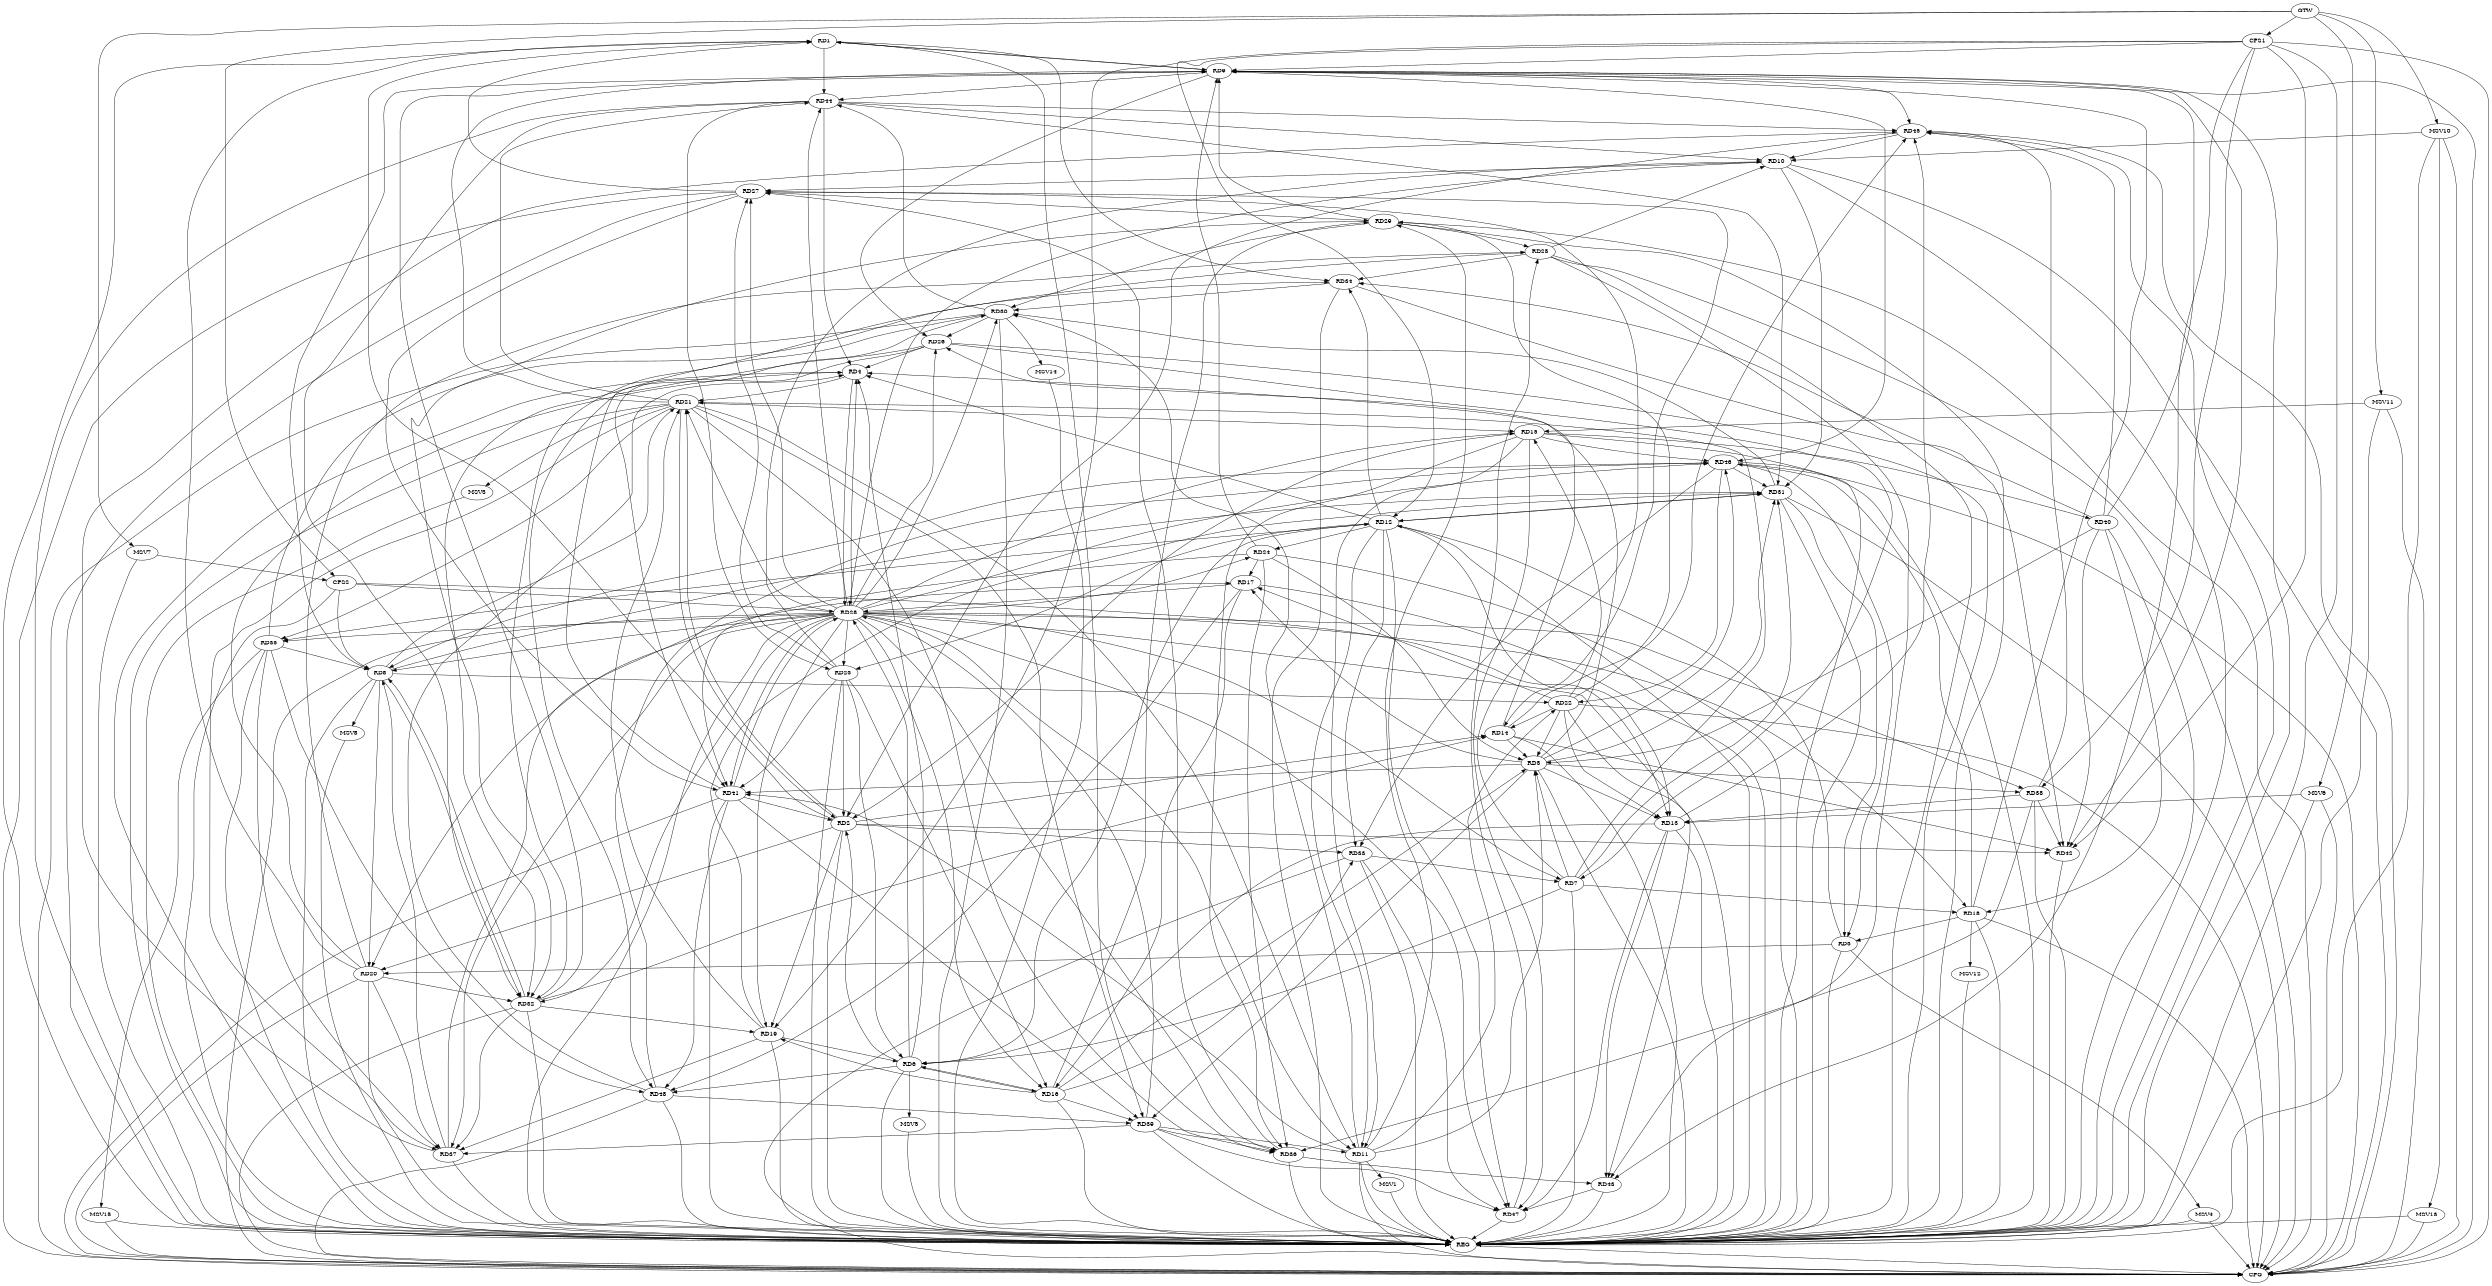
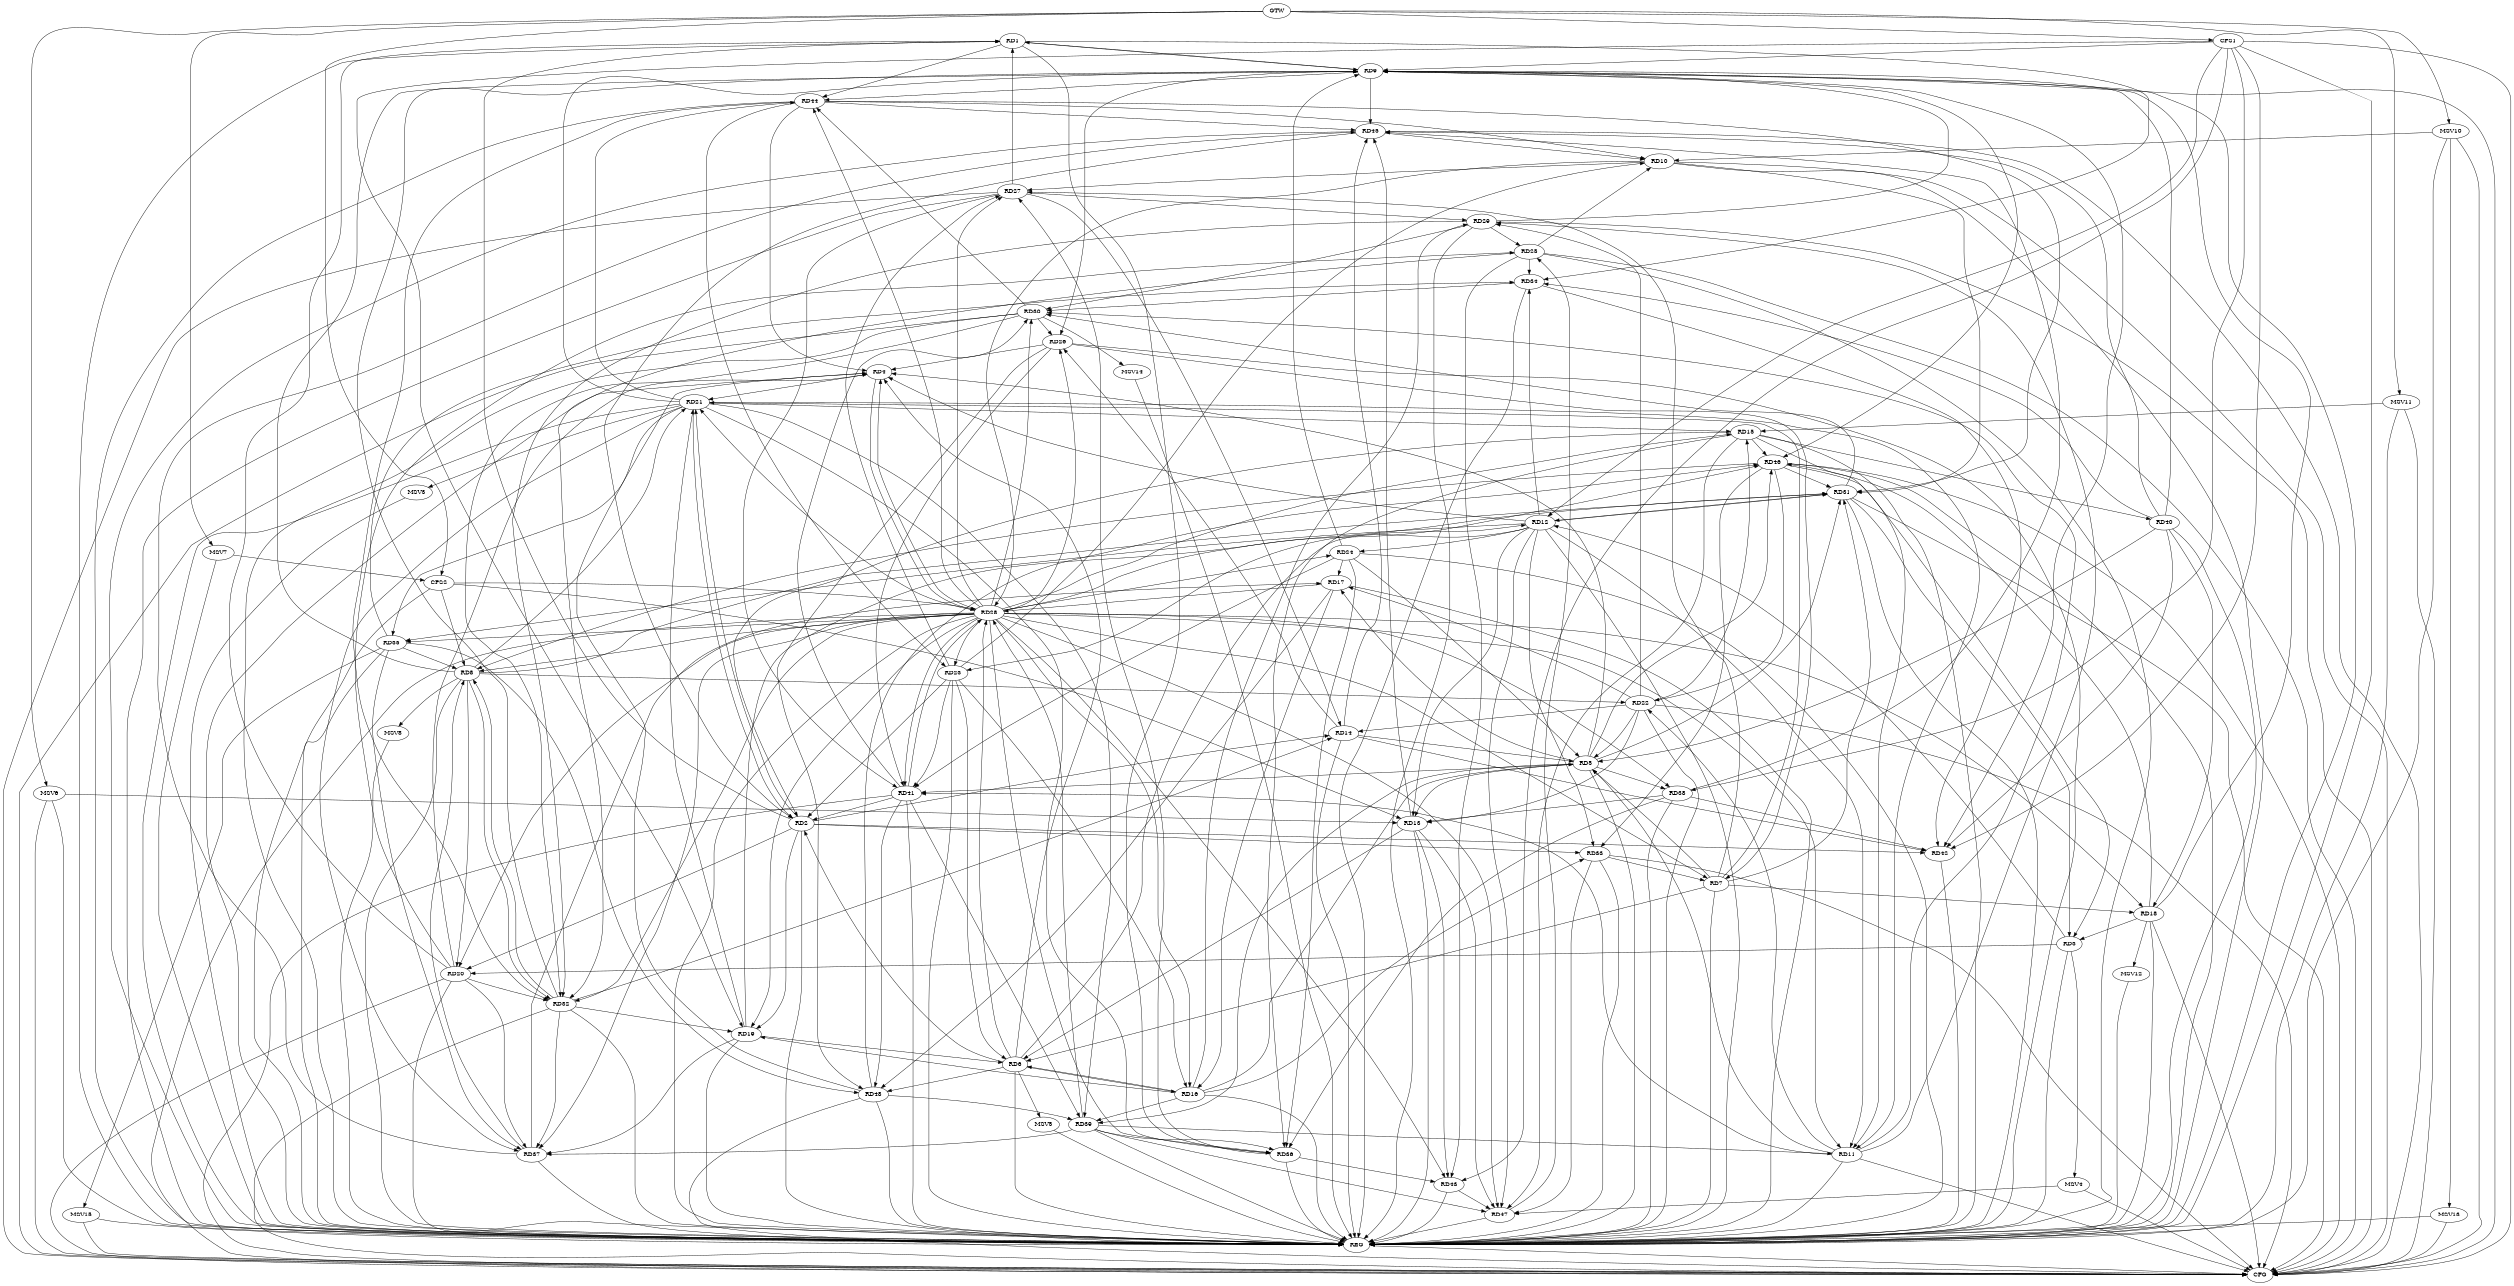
  strict digraph {
    n1 [label=RD1]
    n2 [label=RD9]
    n3 [label=RD34]
    n4 [label=RD36]
    n5 [label=RD44]
    n6 [label=REG]
    n7 [label=RD42]
    n8 [label=RD46]
    n9 [label=RD26]
    n10 [label=RD45]
    n11 [label=CFG]
    n12 [label=RD30]
    n13 [label=RD27]
    n14 [label=RD43]
    n15 [label=RD4]
    n16 [label=RD31]
    n17 [label=RD32]
    n18 [label=RD10]
    n19 [label=RD23]
    n20 [label=RD2]
    n21 [label=RD14]
    n22 [label=RD19]
    n23 [label=RD20]
    n24 [label=RD21]
    n25 [label=RD33]
    n26 [label=RD5]
    n27 [label=RD6]
    n28 [label=RD37]
    n29 [label=RD25]
    n30 [label=RD39]
    n31 [label=RD11]
    n32 [label=RD35]
    n33 [label=RD15]
    n34 [label=MSV3]
    n35 [label=RD7]
    n36 [label=RD47]
    n37 [label=RD3]
    n38 [label=RD12]
    n39 [label=MSV4]
    n40 [label=RD13]
    n41 [label=RD24]
    n42 [label=RD28]
    n43 [label=RD38]
    n44 [label=RD41]
    n45 [label=RD16]
    n46 [label=RD18]
    n47 [label=RD8]
    n48 [label=RD17]
    n49 [label=RD48]
    n50 [label=RD22]
    n51 [label=MSV5]
    n52 [label=RD29]
    n53 [label=MSV12]
    n54 [label=MSV8]
-   n55 [label=MSV1]
    n56 [label=MSV14]
    n57 [label=MSV15]
    n58 [label=RD40]
    n59 [label=CPS1]
    n60 [label=CPS2]
    n61 [label=GTW]
    n62 [label=MSV6]
    n63 [label=MSV7]
    n64 [label=MSV10]
    n65 [label=MSV11]
    n66 [label=MSV13]
    n1 -> n2
    n1 -> n3
    n1 -> n4
    n1 -> n5
    n1 -> n6
    n2 -> n1
    n2 -> n5
    n2 -> n6
    n2 -> n7
    n2 -> n8
    n2 -> n9
    n2 -> n10
    n2 -> n11
    n3 -> n6
    n3 -> n7
    n3 -> n12
    n4 -> n6
    n4 -> n13
    n4 -> n14
    n5 -> n6
    n5 -> n10
    n5 -> n15
    n5 -> n16
    n5 -> n17
    n5 -> n18
    n5 -> n19
    n6 -> n11
    n7 -> n6
    n8 -> n6
    n8 -> n11
    n8 -> n16
    n8 -> n25
    n8 -> n37
    n8 -> n47
    n8 -> n50
    n9 -> n6
    n9 -> n15
    n9 -> n35
    n9 -> n44
    n9 -> n49
    n10 -> n6
    n10 -> n11
    n10 -> n18
    n10 -> n20
    n12 -> n5
    n12 -> n6
    n12 -> n9
    n12 -> n11
    n12 -> n17
    n12 -> n56
    n13 -> n1
    n13 -> n6
    n13 -> n11
    n13 -> n21
    n13 -> n44
    n13 -> n52
    n14 -> n6
    n14 -> n36
    n15 -> n6
    n15 -> n24
    n15 -> n42
    n16 -> n6
    n16 -> n11
    n16 -> n12
    n16 -> n37
    n16 -> n38
    n17 -> n2
    n17 -> n6
    n17 -> n11
    n17 -> n21
    n17 -> n22
    n17 -> n28
    n17 -> n47
    n18 -> n6
    n18 -> n11
    n18 -> n13
    n18 -> n16
    n18 -> n42
    n19 -> n6
    n19 -> n13
    n19 -> n18
    n19 -> n20
    n19 -> n27
    n19 -> n44
    n19 -> n45
    n20 -> n1
    n20 -> n6
    n20 -> n7
    n20 -> n21
    n20 -> n22
    n20 -> n23
    n20 -> n24
    n20 -> n25
    n21 -> n6
    n21 -> n7
    n21 -> n9
    n21 -> n10
    n21 -> n26
    n22 -> n6
    n22 -> n16
    n22 -> n24
    n22 -> n27
    n22 -> n28
    n23 -> n1
    n23 -> n6
    n23 -> n11
    n23 -> n15
    n23 -> n17
    n23 -> n28
    n23 -> n29
    n24 -> n2
    n24 -> n4
    n24 -> n5
    n24 -> n6
    n24 -> n20
    n24 -> n28
    n24 -> n30
    n24 -> n31
    n24 -> n32
    n24 -> n33
    n24 -> n34
    n25 -> n6
    n25 -> n11
    n25 -> n35
    n25 -> n36
    n26 -> n6
    n26 -> n8
    n26 -> n15
    n26 -> n16
    n26 -> n30
    n26 -> n40
    n26 -> n43
    n26 -> n44
    n26 -> n48
    n27 -> n6
    n27 -> n15
    n27 -> n20
    n27 -> n38
    n27 -> n42
    n27 -> n45
    n27 -> n49
    n27 -> n51
    n28 -> n6
    n28 -> n10
    n28 -> n47
    n28 -> n48
    n29 -> n3
    n29 -> n6
    n29 -> n11
    n29 -> n14
    n29 -> n17
    n29 -> n18
    n30 -> n4
    n30 -> n6
    n30 -> n28
    n30 -> n31
    n30 -> n36
    n30 -> n42
    n31 -> n6
    n31 -> n11
    n31 -> n12
    n31 -> n26
    n31 -> n44
    n31 -> n50
    n31 -> n52
-   n31 -> n55
    n32 -> n3
    n32 -> n6
    n32 -> n28
    n32 -> n47
    n32 -> n49
    n32 -> n57
    n33 -> n4
    n33 -> n6
    n33 -> n8
    n33 -> n20
    n33 -> n31
    n33 -> n36
    n33 -> n58
    n34 -> n6
    n35 -> n6
    n35 -> n13
    n35 -> n16
    n35 -> n24
    n35 -> n26
    n35 -> n27
    n35 -> n46
    n36 -> n6
    n36 -> n29
    n37 -> n6
    n37 -> n23
    n37 -> n38
    n37 -> n39
    n38 -> n3
    n38 -> n6
    n38 -> n15
    n38 -> n16
    n38 -> n19
    n38 -> n25
    n38 -> n31
    n38 -> n32
    n38 -> n36
    n38 -> n40
    n38 -> n41
-   n39 -> n6
+   n39 -> n36
    n39 -> n11
    n40 -> n6
    n40 -> n10
    n40 -> n14
    n40 -> n27
    n40 -> n36
    n41 -> n2
    n41 -> n4
    n41 -> n6
    n41 -> n26
    n41 -> n44
    n41 -> n48
    n42 -> n4
    n42 -> n5
    n42 -> n6
    n42 -> n8
    n42 -> n9
    n42 -> n11
    n42 -> n12
    n42 -> n13
    n42 -> n14
    n42 -> n15
    n42 -> n17
    n42 -> n19
    n42 -> n22
    n42 -> n23
    n42 -> n24
    n42 -> n28
    n42 -> n31
    n42 -> n32
    n42 -> n33
    n42 -> n35
    n42 -> n36
    n42 -> n41
    n42 -> n43
    n42 -> n44
    n42 -> n45
    n42 -> n46
    n42 -> n47
    n43 -> n4
    n43 -> n6
    n43 -> n7
    n43 -> n10
    n43 -> n40
    n44 -> n6
    n44 -> n11
    n44 -> n12
    n44 -> n20
    n44 -> n30
    n44 -> n42
    n44 -> n49
    n45 -> n6
    n45 -> n22
    n45 -> n25
    n45 -> n26
    n45 -> n27
    n45 -> n30
    n45 -> n52
    n46 -> n2
    n46 -> n6
    n46 -> n8
    n46 -> n11
    n46 -> n37
    n46 -> n53
    n47 -> n2
    n47 -> n6
    n47 -> n16
    n47 -> n17
    n47 -> n23
    n47 -> n24
    n47 -> n50
    n47 -> n54
    n48 -> n6
    n48 -> n42
    n48 -> n45
    n48 -> n49
    n49 -> n6
    n49 -> n8
    n49 -> n11
    n49 -> n15
    n49 -> n30
    n50 -> n6
    n50 -> n11
    n50 -> n21
    n50 -> n26
    n50 -> n33
    n50 -> n40
    n50 -> n48
    n50 -> n52
    n51 -> n6
    n52 -> n2
    n52 -> n6
    n52 -> n11
    n52 -> n12
    n52 -> n17
    n52 -> n29
    n53 -> n6
    n54 -> n6
-   n55 -> n6
    n56 -> n6
    n57 -> n6
    n57 -> n11
    n58 -> n2
    n58 -> n3
    n58 -> n6
    n58 -> n7
    n58 -> n10
    n58 -> n26
    n58 -> n46
    n59 -> n2
    n59 -> n6
    n59 -> n7
    n59 -> n11
    n59 -> n14
    n59 -> n22
    n59 -> n38
    n59 -> n43
    n60 -> n6
    n60 -> n40
    n60 -> n42
    n60 -> n47
    n61 -> n59
    n61 -> n60
    n61 -> n62
    n61 -> n63
    n61 -> n64
    n61 -> n65
    n62 -> n6
    n62 -> n11
    n62 -> n40
    n63 -> n6
    n63 -> n60
    n64 -> n6
    n64 -> n11
    n64 -> n18
    n64 -> n66
    n65 -> n6
    n65 -> n11
    n65 -> n33
    n66 -> n6
    n66 -> n11
  }
